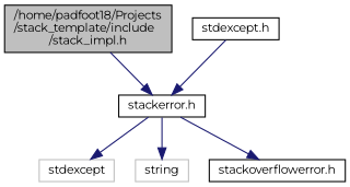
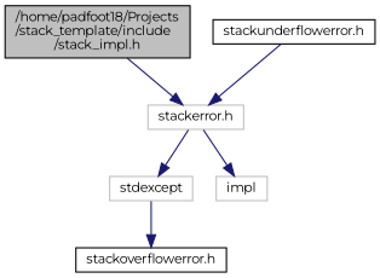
  digraph {
    fontname=Montserrat
    node [color=black fillcolor=white fontname=Montserrat fontsize=10 shape=record style=filled]
    edge [color=midnightblue fontname=Montserrat fontsize=10 labelfontname=Helvetica labelfontsize=10 style=solid]
    n1 [fillcolor=grey75 fontcolor=black height=0.2 label="/home/padfoot18/Projects\l/stack_template/include\l/stack_impl.h" width=0.4]
-   n2 [height=0.2 label="stackerror.h" width=0.4]
+   n2 [color=grey75 height=0.2 label="stackerror.h" width=0.4]
    n3 [color=grey75 height=0.2 label=stdexcept width=0.4]
-   n4 [color=grey75 height=0.2 label=string width=0.4]
+   n4 [color=grey75 height=0.2 label=impl width=0.4]
    n5 [height=0.2 label="stackoverflowerror.h" width=0.4]
-   n6 [height=0.2 label="stdexcept.h" width=0.4]
+   n6 [height=0.2 label="stackunderflowerror.h" width=0.4]
    n1 -> n2
    n2 -> n3
    n2 -> n4
-   n2 -> n5
+   n3 -> n5
    n6 -> n2
  }
